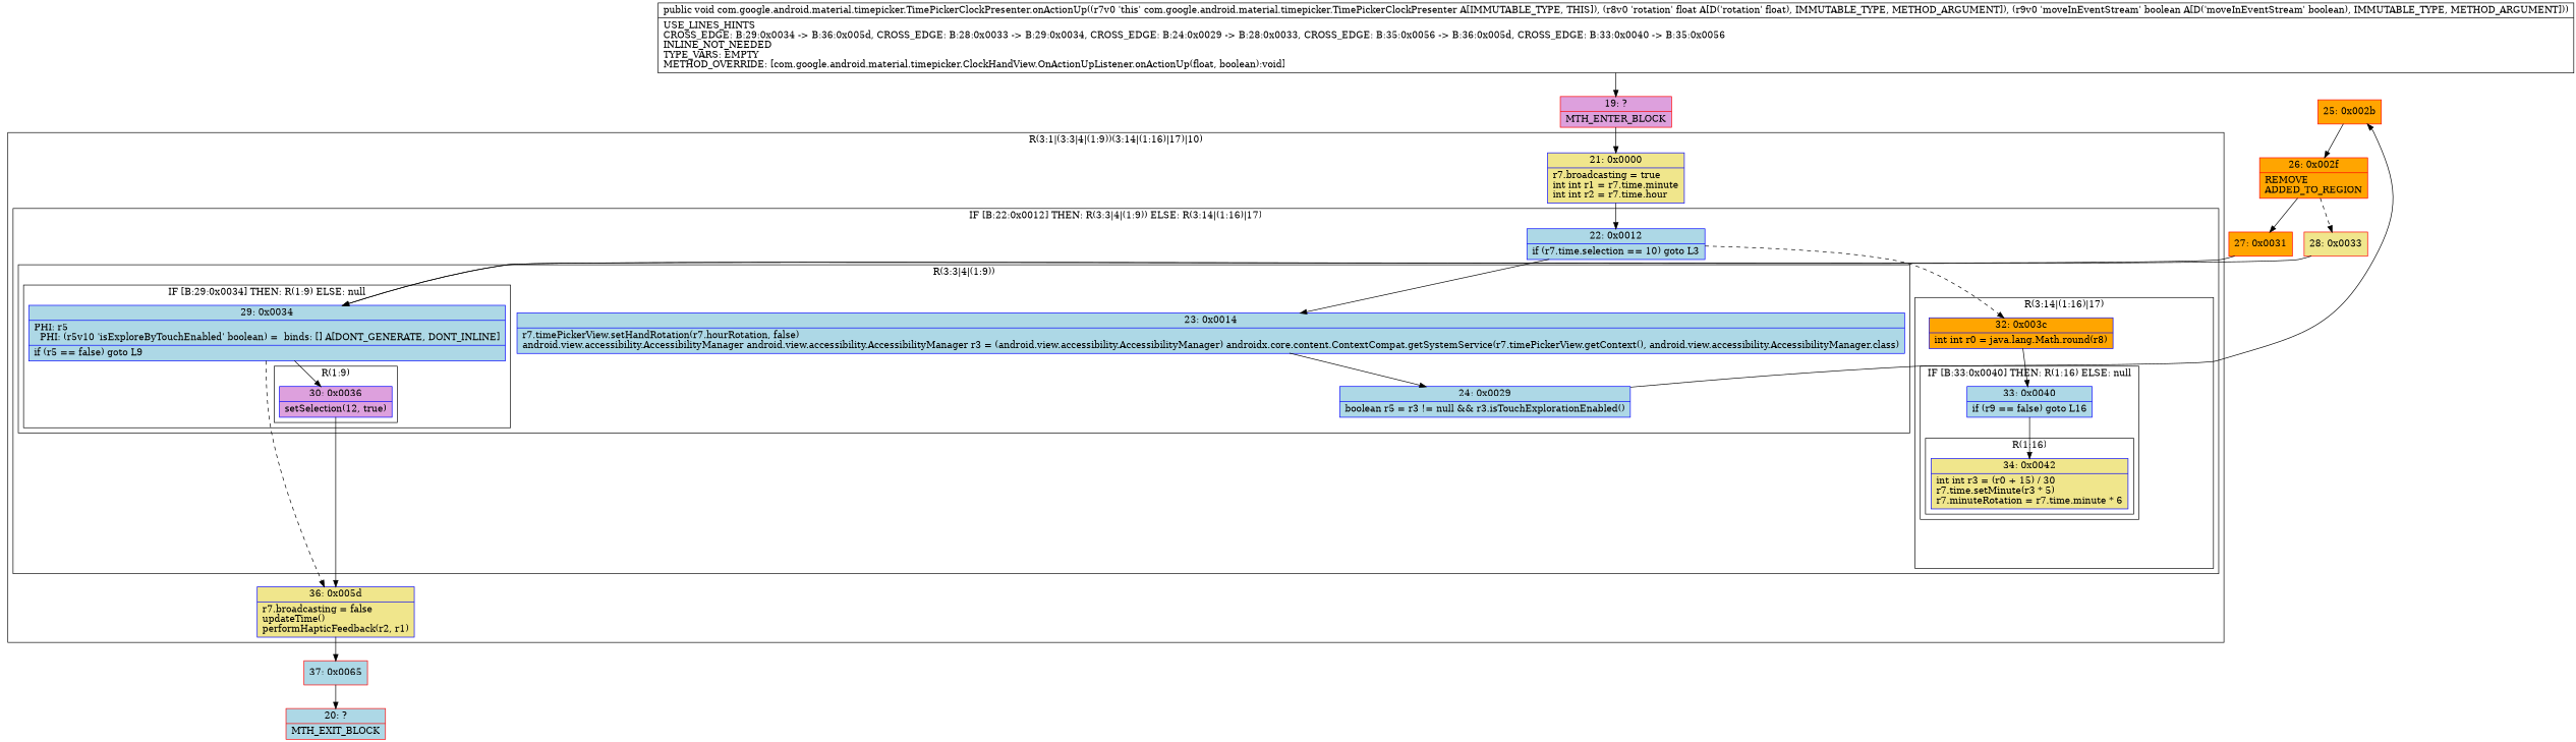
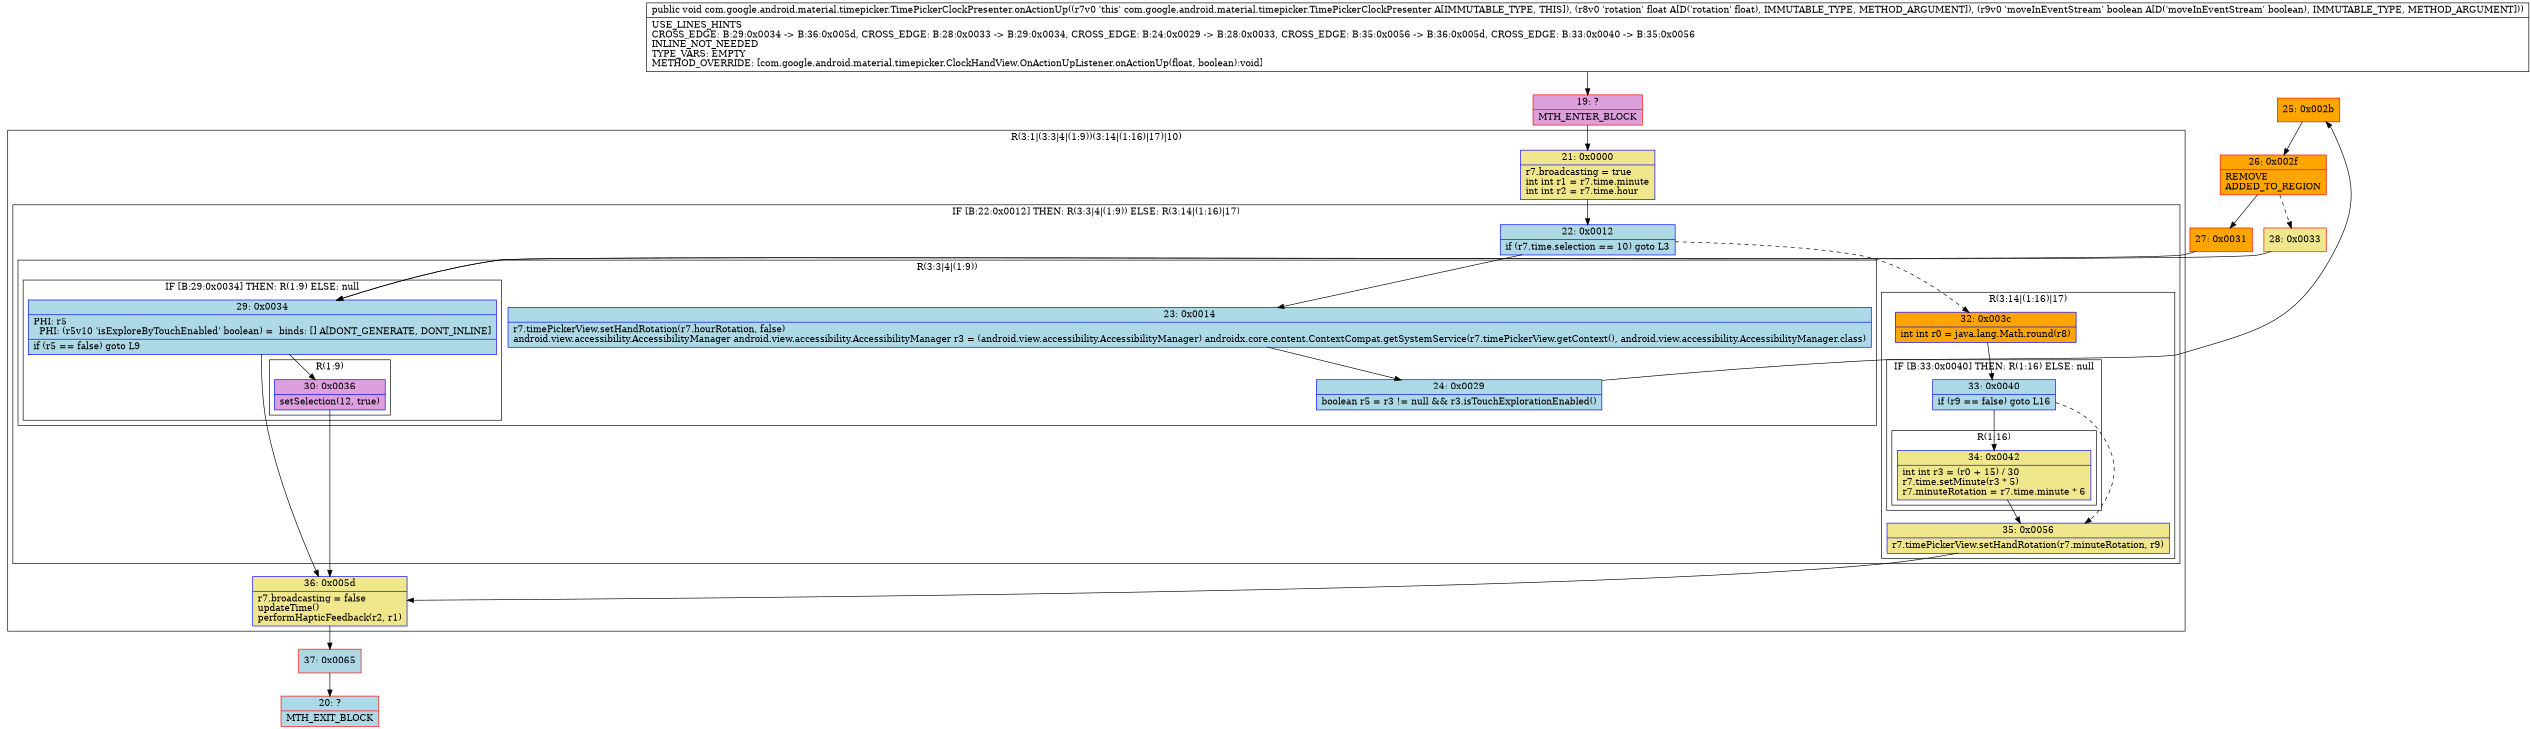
  digraph {
    node [color=blue fillcolor=lightblue shape=record style=filled]
    n1 [fillcolor=plum label="{30\:\ 0x0036|setSelection(12, true)\l}"]
    n2 [label="{29\:\ 0x0034|PHI: r5 \l  PHI: (r5v10 'isExploreByTouchEnabled' boolean) =  binds: [] A[DONT_GENERATE, DONT_INLINE]\l|if (r5 == false) goto L9\l}"]
    n3 [label="{23\:\ 0x0014|r7.timePickerView.setHandRotation(r7.hourRotation, false)\landroid.view.accessibility.AccessibilityManager android.view.accessibility.AccessibilityManager r3 = (android.view.accessibility.AccessibilityManager) androidx.core.content.ContextCompat.getSystemService(r7.timePickerView.getContext(), android.view.accessibility.AccessibilityManager.class)\l}"]
    n4 [label="{24\:\ 0x0029|boolean r5 = r3 != null && r3.isTouchExplorationEnabled()\l}"]
    n5 [fillcolor=khaki label="{34\:\ 0x0042|int int r3 = (r0 + 15) \/ 30\lr7.time.setMinute(r3 * 5)\lr7.minuteRotation = r7.time.minute * 6\l}"]
    n6 [label="{33\:\ 0x0040|if (r9 == false) goto L16\l}"]
    n7 [fillcolor=orange label="{32\:\ 0x003c|int int r0 = java.lang.Math.round(r8)\l}"]
+   n8 [fillcolor=khaki label="{35\:\ 0x0056|r7.timePickerView.setHandRotation(r7.minuteRotation, r9)\l}"]
    n9 [label="{22\:\ 0x0012|if (r7.time.selection == 10) goto L3\l}"]
    n10 [fillcolor=khaki label="{21\:\ 0x0000|r7.broadcasting = true\lint int r1 = r7.time.minute\lint int r2 = r7.time.hour\l}"]
    n11 [fillcolor=khaki label="{36\:\ 0x005d|r7.broadcasting = false\lupdateTime()\lperformHapticFeedback(r2, r1)\l}"]
    n12 [color=red fillcolor=orange label="{25\:\ 0x002b}"]
    n13 [color=red label="{37\:\ 0x0065}"]
    n14 [color=red fillcolor=orange label="{26\:\ 0x002f|REMOVE\lADDED_TO_REGION\l}"]
    n15 [color=red fillcolor=khaki label="{28\:\ 0x0033}"]
    n16 [color=red label="{20\:\ ?|MTH_EXIT_BLOCK\l}"]
    n17 [color=red fillcolor=plum label="{19\:\ ?|MTH_ENTER_BLOCK\l}"]
    n18 [color=red fillcolor=orange label="{27\:\ 0x0031}"]
    n19 [fillcolor=white label="{public void com.google.android.material.timepicker.TimePickerClockPresenter.onActionUp((r7v0 'this' com.google.android.material.timepicker.TimePickerClockPresenter A[IMMUTABLE_TYPE, THIS]), (r8v0 'rotation' float A[D('rotation' float), IMMUTABLE_TYPE, METHOD_ARGUMENT]), (r9v0 'moveInEventStream' boolean A[D('moveInEventStream' boolean), IMMUTABLE_TYPE, METHOD_ARGUMENT]))  | USE_LINES_HINTS\lCROSS_EDGE: B:29:0x0034 \-\> B:36:0x005d, CROSS_EDGE: B:28:0x0033 \-\> B:29:0x0034, CROSS_EDGE: B:24:0x0029 \-\> B:28:0x0033, CROSS_EDGE: B:35:0x0056 \-\> B:36:0x005d, CROSS_EDGE: B:33:0x0040 \-\> B:35:0x0056\lINLINE_NOT_NEEDED\lTYPE_VARS: EMPTY\lMETHOD_OVERRIDE: [com.google.android.material.timepicker.ClockHandView.OnActionUpListener.onActionUp(float, boolean):void]\l}" color=""]
    subgraph cluster_1 {
      label="R(3:1|(3:3|4|(1:9))(3:14|(1:16)|17)|10)"
      n10
      n11
      subgraph cluster_2 {
        label="IF [B:22:0x0012] THEN: R(3:3|4|(1:9)) ELSE: R(3:14|(1:16)|17)"
        n9
        subgraph cluster_3 {
          label="R(3:3|4|(1:9))"
          n3
          n4
          subgraph cluster_4 {
            label="IF [B:29:0x0034] THEN: R(1:9) ELSE: null"
            n2
            subgraph cluster_5 {
              label="R(1:9)"
              n1
            }
          }
        }
        subgraph cluster_6 {
          label="R(3:14|(1:16)|17)"
          n7
+         n8
          subgraph cluster_7 {
            label="IF [B:33:0x0040] THEN: R(1:16) ELSE: null"
            n6
            subgraph cluster_8 {
              label="R(1:16)"
              n5
            }
          }
        }
      }
    }
    n1 -> n11
    n2 -> n1
-   n2 -> n11 [style=dashed]
+   n2 -> n11 [style=solid]
    n3 -> n4
    n4 -> n12
+   n5 -> n8
    n6 -> n5
+   n6 -> n8 [style=dashed]
    n7 -> n6
+   n8 -> n11
    n9 -> n3
    n9 -> n7 [style=dashed]
    n10 -> n9
    n11 -> n13
    n12 -> n14
    n13 -> n16
    n14 -> n15 [style=dashed]
    n14 -> n18
    n15 -> n2
    n17 -> n10
    n18 -> n2
    n19 -> n17
  }
